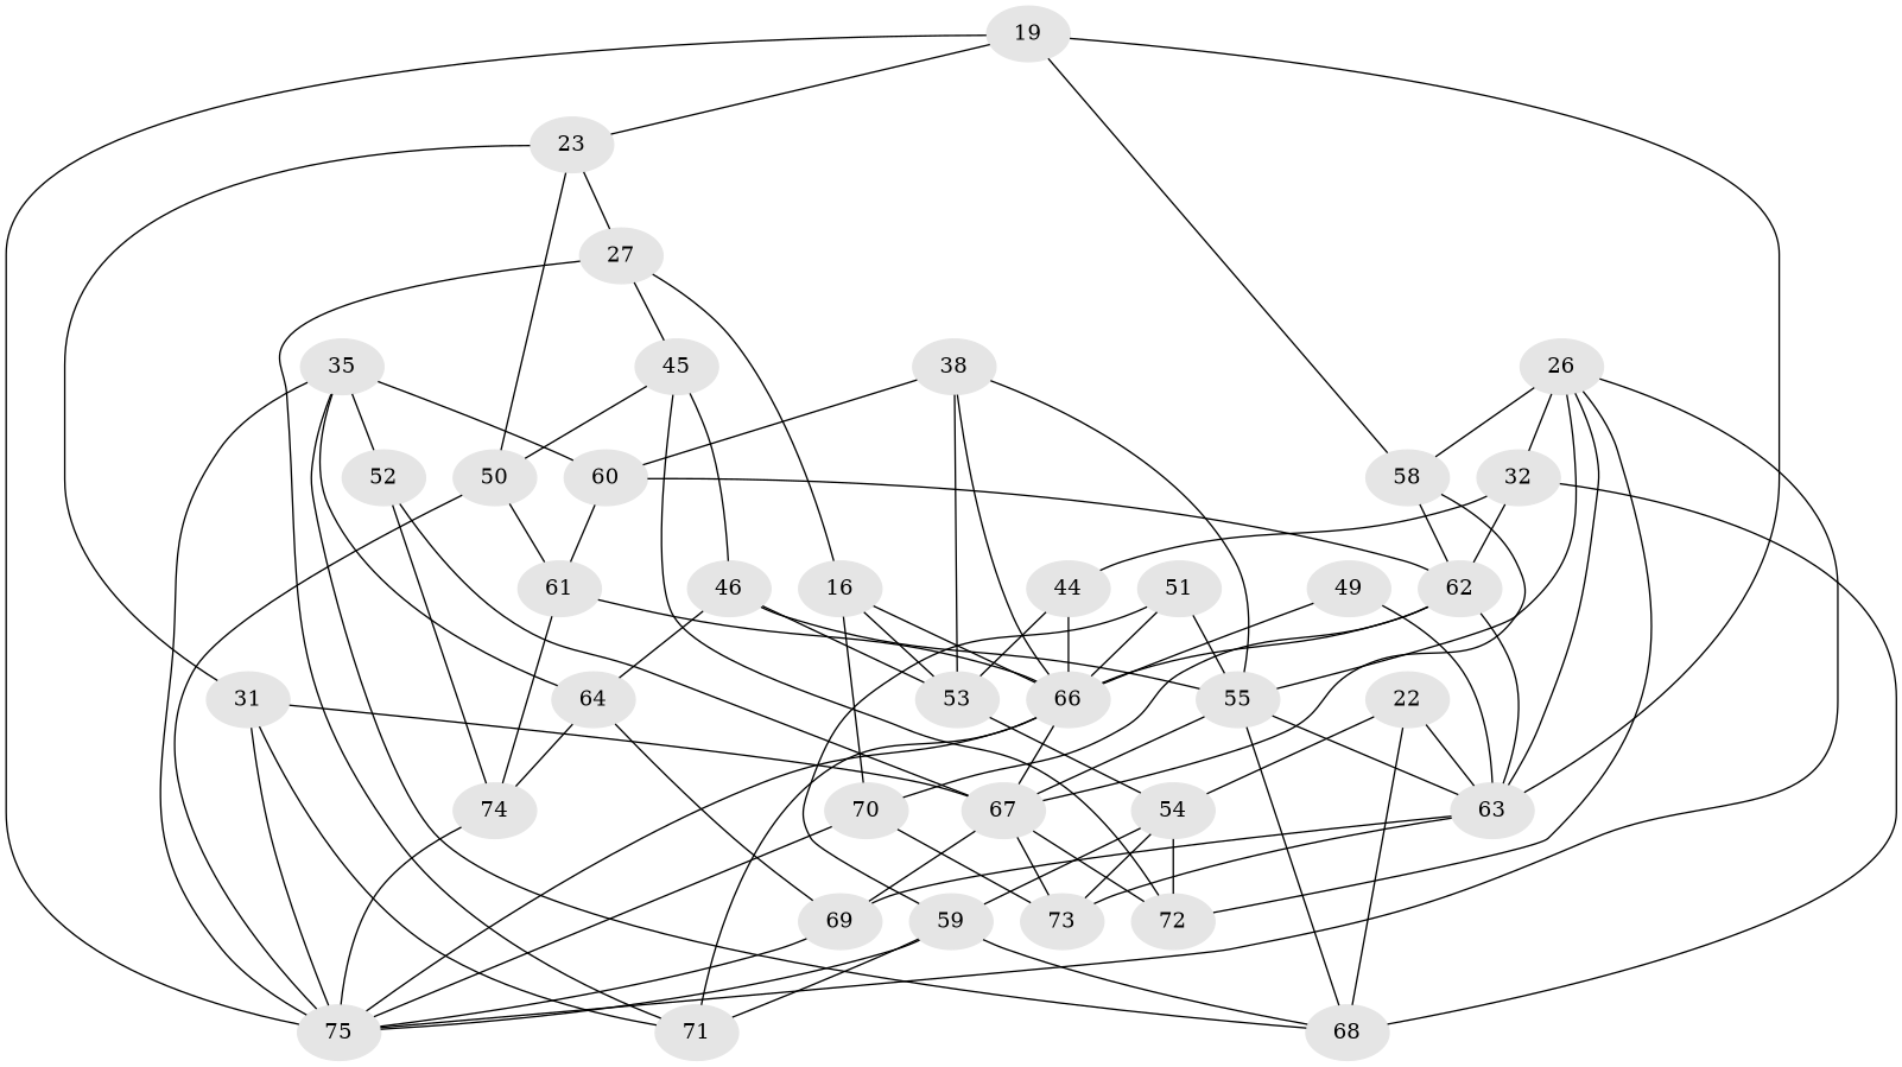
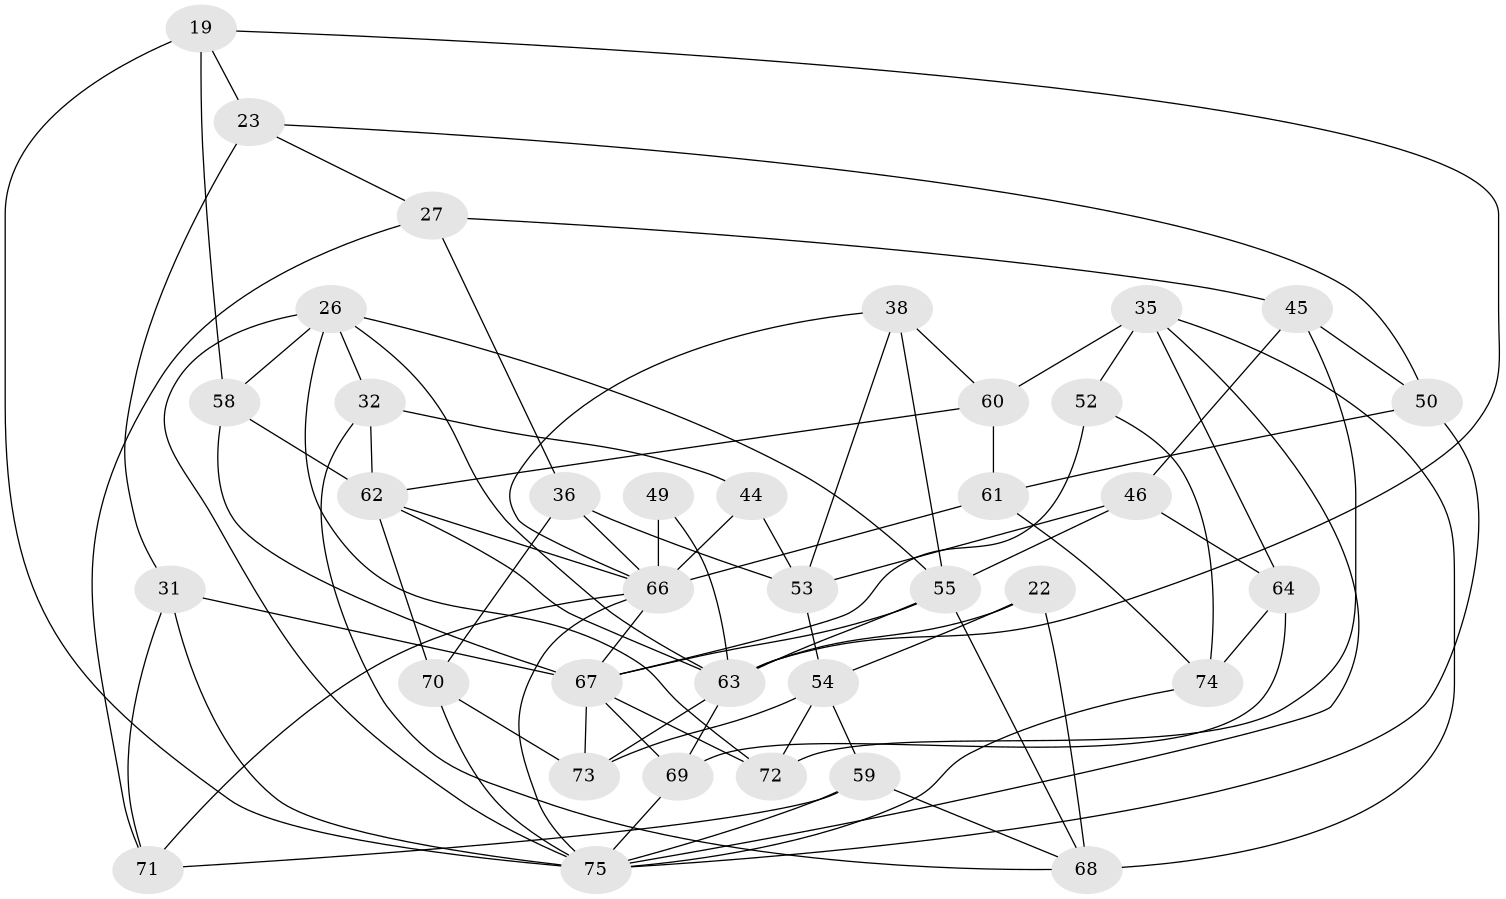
  graph {
    node [color=gray90 style=filled]
    19
    23
    58 [super="+21"]
    63 [super="+24+16"]
    75 [super="+41+12"]
    27
    31
    50
    67 [super="+8+34+47"]
    62 [super="+56+40"]
    73 [super="+65"]
    69 [super="+57"]
    n13 [label=26 super="+10"]
    32 [super="+29"]
    55 [super="+17+30+26"]
    72 [super="+37"]
    68 [super="+3"]
    44
    54 [super="+13+25"]
    59 [super="+39"]
    22
-   36 [label=16]
+   36
    45
    71 [super="+43"]
    61
    53 [super="+48"]
    66 [super="+9+14+33"]
    70
    46
    35 [super="+6"]
    52
    60
    64
    74
    38
    49 [super="+7"]
-   51
    19 -- 23
    19 -- 58
    19 -- 63
    19 -- 75
    23 -- 27
    23 -- 31
    23 -- 50
    58 -- 67
    58 -- 62 [weight=2]
    63 -- 73
    63 -- 69
    27 -- 36
    27 -- 45
    27 -- 71
    31 -- 75
    31 -- 67
    31 -- 71
    50 -- 75
    50 -- 61
    67 -- 73 [weight=2]
    67 -- 69 [weight=3]
    67 -- 72 [weight=2]
    62 -- 63 [weight=2]
    62 -- 66
    62 -- 70
    69 -- 75
    n13 -- 58 [weight=2]
    n13 -- 63
    n13 -- 75
    n13 -- 32 [weight=2]
    n13 -- 55
    n13 -- 72
    32 -- 62
    32 -- 68
    32 -- 44 [weight=2]
    55 -- 63
    55 -- 67 [weight=4]
    55 -- 68
    44 -- 53
    44 -- 66 [weight=2]
    54 -- 73
    54 -- 72 [weight=2]
    54 -- 59 [weight=2]
    59 -- 75
    59 -- 68
    59 -- 71
    22 -- 63
    22 -- 68 [weight=2]
    22 -- 54
    36 -- 53
    36 -- 66
    36 -- 70
    45 -- 50
    45 -- 72
    45 -- 46
    61 -- 66
    61 -- 74
    53 -- 54 [weight=2]
    66 -- 75
    66 -- 67 [weight=2]
    66 -- 71 [weight=2]
    70 -- 75
    70 -- 73
    46 -- 55
    46 -- 53
    46 -- 64
    35 -- 75
    35 -- 68
    35 -- 52 [weight=2]
    35 -- 60
    35 -- 64
    52 -- 67
    52 -- 74
    60 -- 62
    60 -- 61
    64 -- 69
    64 -- 74
    74 -- 75
    38 -- 55
    38 -- 53
    38 -- 66
    38 -- 60
    49 -- 63 [weight=2]
    49 -- 66 [weight=4]
-   51 -- 55
-   51 -- 59
-   51 -- 66
  }
